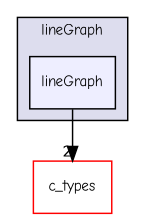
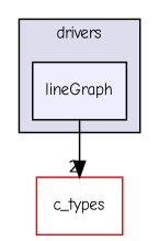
  digraph {
    compound=true
    fontname="Comic Neue"
    node [fontname="Comic Neue" fontsize=10 shape=box style=filled]
    n1 [fillcolor="#eeeeff" label=lineGraph pencolor=black]
    n2 [color=red fillcolor=white label=c_types]
    subgraph cluster_1 {
      bgcolor="#ddddee"
      fontsize=10
-     label=lineGraph
+     label=drivers
      pencolor=black
      n1
    }
    n1 -> n2 [headlabel=2 labeldistance=1.5 labelfontname=Helvetica labelfontsize=10 fontname="Comic Neue"]
  }
